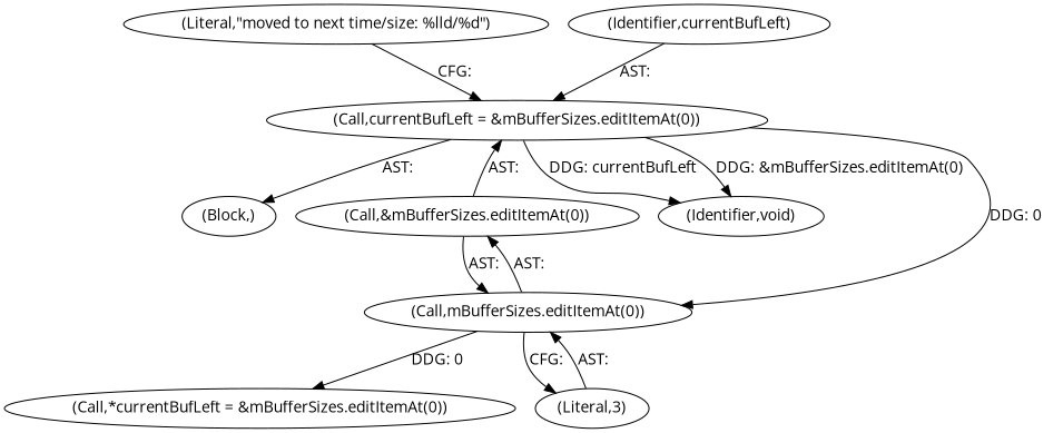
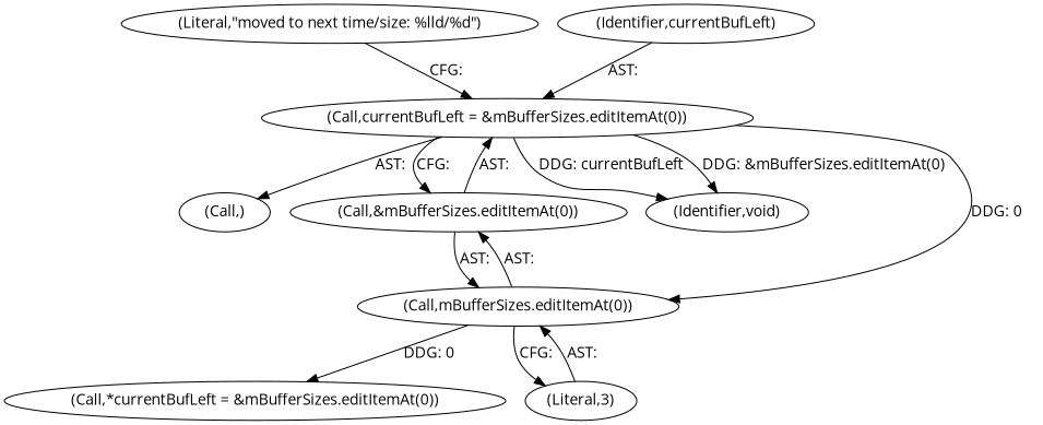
  digraph {
    fontname="Open Sans"
    node [fontname="Open Sans"]
    edge [fontname="Open Sans"]
    n1 [label="(Call,currentBufLeft = &mBufferSizes.editItemAt(0))"]
-   n2 [label="(Block,)"]
+   n2 [label="(Call,)"]
    n3 [label="(Call,&mBufferSizes.editItemAt(0))"]
    n4 [label="(Identifier,void)"]
    n5 [label="(Call,mBufferSizes.editItemAt(0))"]
    n6 [label="(Call,*currentBufLeft = &mBufferSizes.editItemAt(0))"]
    n7 [label="(Literal,3)"]
    n8 [label="(Literal,\"moved to next time/size: %lld/%d\")"]
    n9 [label="(Identifier,currentBufLeft)"]
    n1 -> n2 [label="AST: "]
+   n1 -> n3 [label="CFG: "]
    n1 -> n4 [label="DDG: currentBufLeft"]
    n1 -> n4 [label="DDG: &mBufferSizes.editItemAt(0)"]
    n1 -> n5 [label="DDG: 0"]
    n3 -> n1 [label="AST: "]
    n3 -> n5 [label="AST: "]
    n5 -> n3 [label="AST: "]
    n5 -> n6 [label="DDG: 0"]
    n5 -> n7 [label="CFG: "]
    n7 -> n5 [label="AST: "]
    n8 -> n1 [label="CFG: "]
    n9 -> n1 [label="AST: "]
  }
